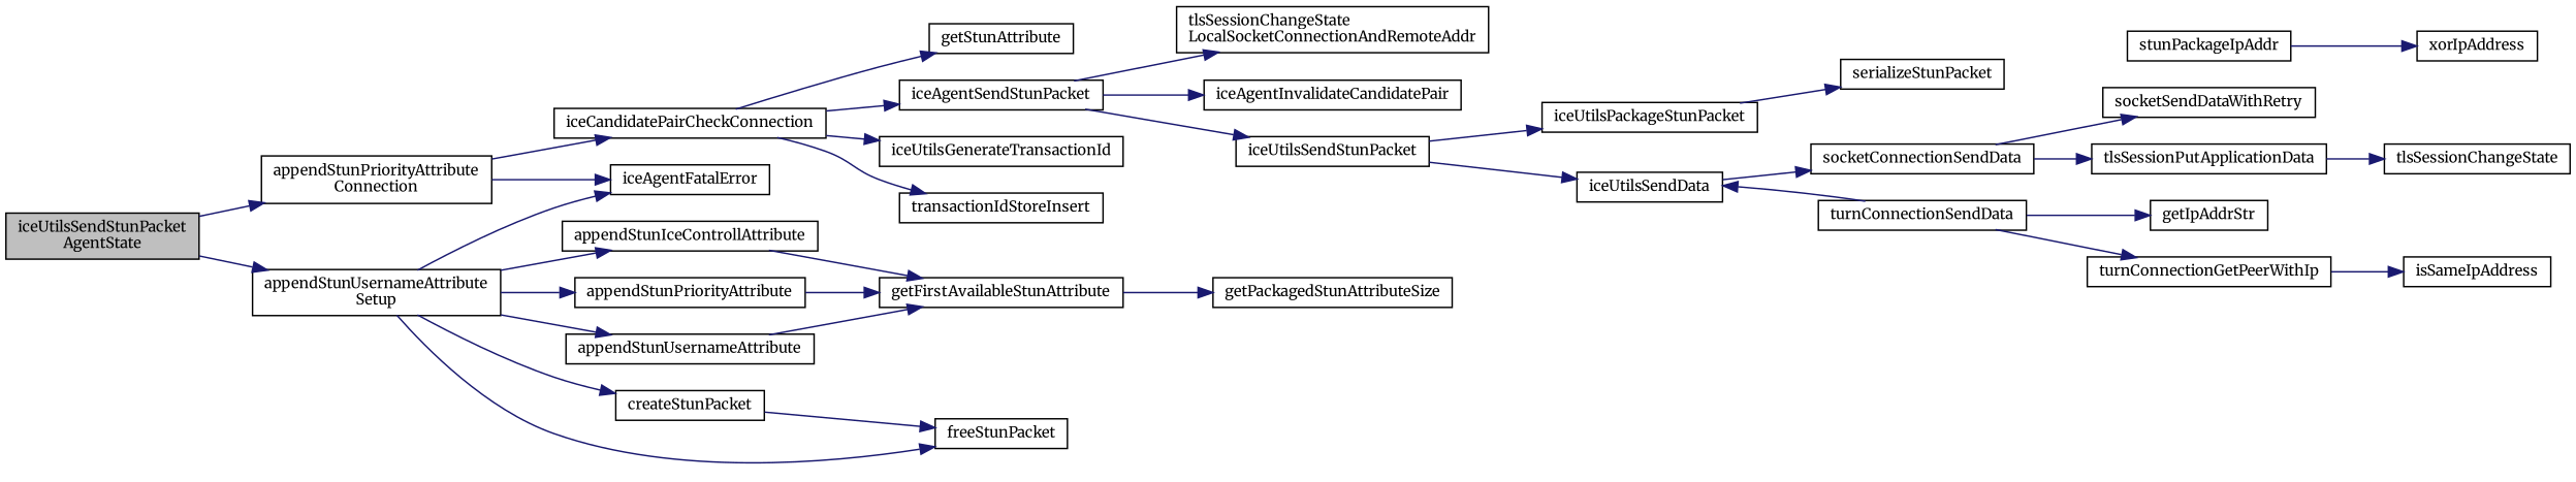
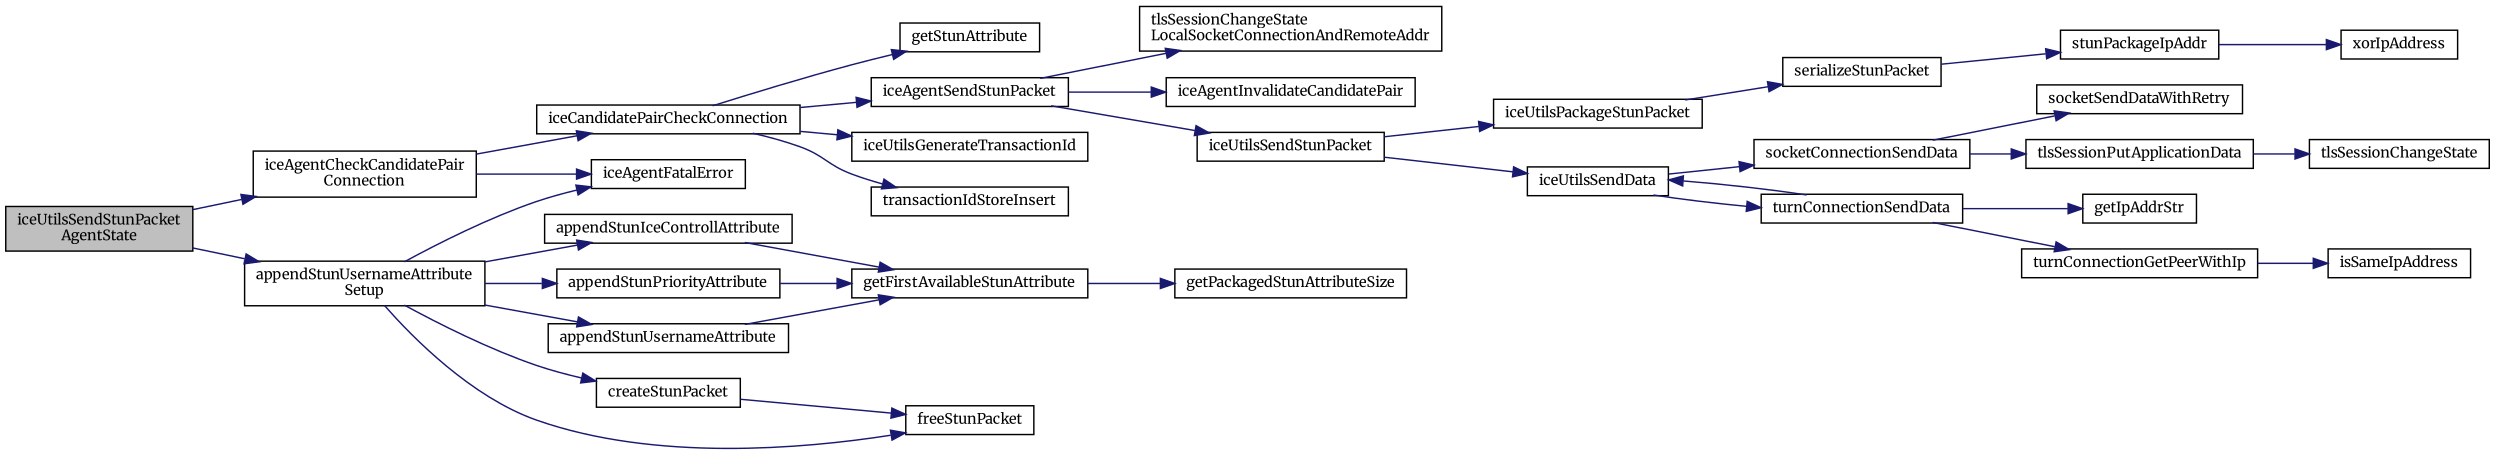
  digraph {
    fontname=Merriweather
    rankdir=LR
    node [color=black fillcolor=white fontname=Merriweather fontsize=10 shape=record style=filled]
    edge [color=midnightblue fontname=Merriweather fontsize=10 labelfontname=Helvetica labelfontsize=10 style=solid]
    n1 [fillcolor=grey75 fontcolor=black height=0.2 label="iceUtilsSendStunPacket\lAgentState" width=0.4]
-   n2 [height=0.2 label="appendStunPriorityAttribute\lConnection" width=0.4]
+   n2 [height=0.2 label="iceAgentCheckCandidatePair\lConnection" width=0.4]
    n3 [height=0.2 label="appendStunUsernameAttribute\lSetup" width=0.4]
    n4 [height=0.2 label=iceAgentFatalError width=0.4]
    n5 [height=0.2 label=iceCandidatePairCheckConnection width=0.4]
    n6 [height=0.2 label=appendStunIceControllAttribute width=0.4]
    n7 [height=0.2 label=appendStunPriorityAttribute width=0.4]
    n8 [height=0.2 label=appendStunUsernameAttribute width=0.4]
    n9 [height=0.2 label=createStunPacket width=0.4]
    n10 [height=0.2 label=freeStunPacket width=0.4]
    n11 [height=0.2 label=getStunAttribute width=0.4]
    n12 [height=0.2 label=iceAgentSendStunPacket width=0.4]
    n13 [height=0.2 label=iceUtilsGenerateTransactionId width=0.4]
    n14 [height=0.2 label=transactionIdStoreInsert width=0.4]
    n15 [height=0.2 label="tlsSessionChangeState\lLocalSocketConnectionAndRemoteAddr" width=0.4]
    n16 [height=0.2 label=iceAgentInvalidateCandidatePair width=0.4]
    n17 [height=0.2 label=iceUtilsSendStunPacket width=0.4]
    n18 [height=0.2 label=iceUtilsPackageStunPacket width=0.4]
    n19 [height=0.2 label=iceUtilsSendData width=0.4]
    n20 [height=0.2 label=serializeStunPacket width=0.4]
    n21 [height=0.2 label=socketConnectionSendData width=0.4]
    n22 [height=0.2 label=turnConnectionSendData width=0.4]
    n23 [height=0.2 label=stunPackageIpAddr width=0.4]
    n24 [height=0.2 label=xorIpAddress width=0.4]
    n25 [height=0.2 label=socketSendDataWithRetry width=0.4]
    n26 [height=0.2 label=tlsSessionPutApplicationData width=0.4]
    n27 [height=0.2 label=getIpAddrStr width=0.4]
    n28 [height=0.2 label=turnConnectionGetPeerWithIp width=0.4]
    n29 [height=0.2 label=tlsSessionChangeState width=0.4]
    n30 [height=0.2 label=isSameIpAddress width=0.4]
    n31 [height=0.2 label=getFirstAvailableStunAttribute width=0.4]
    n32 [height=0.2 label=getPackagedStunAttributeSize width=0.4]
    n1 -> n2
    n1 -> n3
    n2 -> n4
    n2 -> n5
    n3 -> n4
    n3 -> n6
    n3 -> n7
    n3 -> n8
    n3 -> n9
    n3 -> n10
    n5 -> n11
    n5 -> n12
    n5 -> n13
    n5 -> n14
    n6 -> n31
    n7 -> n31
    n8 -> n31
    n9 -> n10
    n12 -> n15
    n12 -> n16
    n12 -> n17
    n17 -> n18
    n17 -> n19
    n18 -> n20
    n19 -> n21
+   n19 -> n22
+   n20 -> n23
    n21 -> n25
    n21 -> n26
    n22 -> n19
    n22 -> n27
    n22 -> n28
    n23 -> n24
    n26 -> n29
    n28 -> n30
    n31 -> n32
  }
